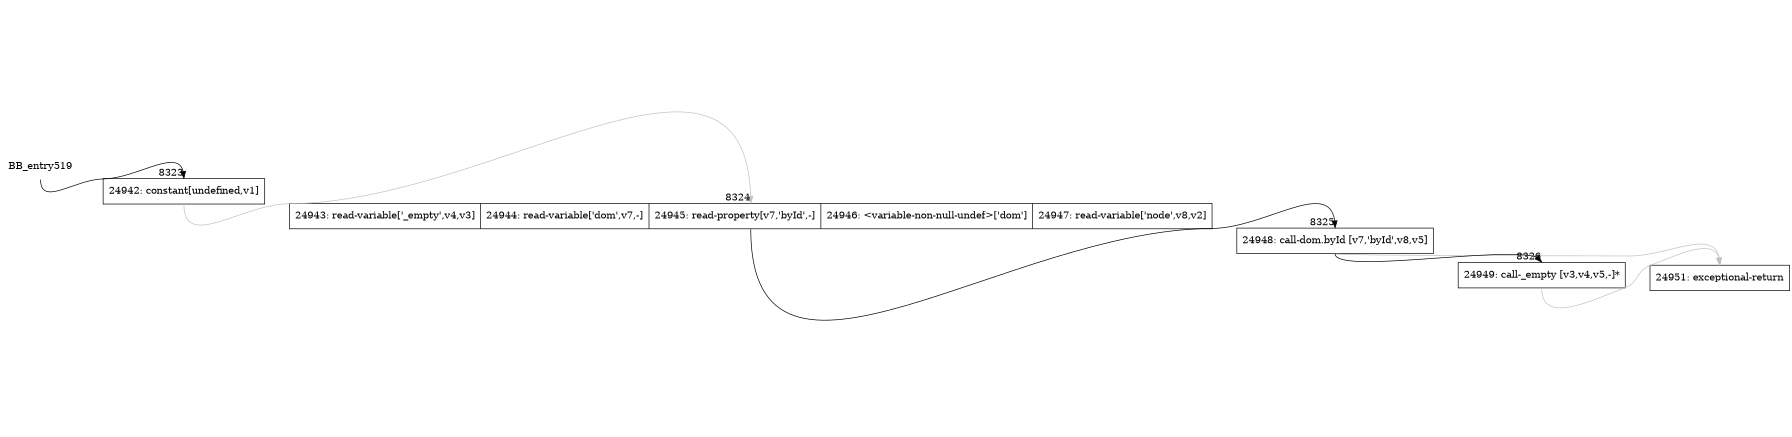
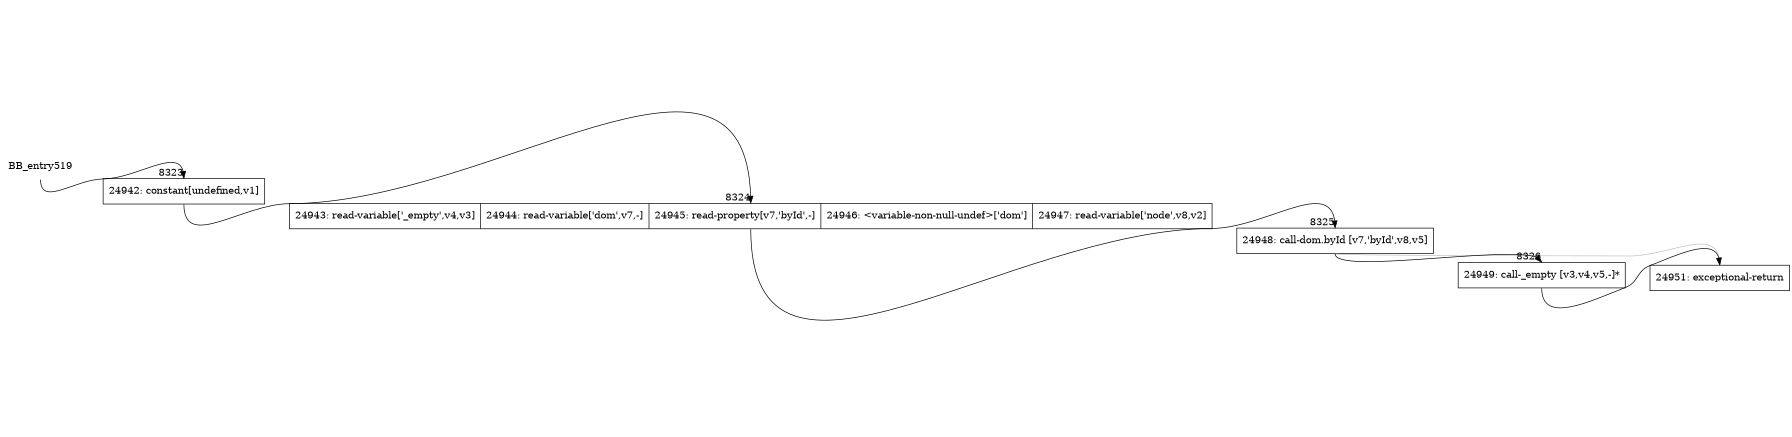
  digraph {
    rankdir=LR
    node [shape=record]
    edge [headport=n tailport=s]
    n1 [label=BB_entry519 shape=none]
    n2 [label="{24942: constant[undefined,v1]}"]
    n3 [label="{24943: read-variable['_empty',v4,v3]|24944: read-variable['dom',v7,-]|24945: read-property[v7,'byId',-]|24946: \<variable-non-null-undef\>['dom']|24947: read-variable['node',v8,v2]}"]
    n4 [label="{24948: call-dom.byId [v7,'byId',v8,v5]}"]
    n5 [label="{24951: exceptional-return}"]
    n6 [label="{24949: call-_empty [v3,v4,v5,-]*}"]
    n1 -> n2 [headlabel="    8323"]
-   n2 -> n3 [headlabel="      8324" color=gray]
+   n2 -> n3 [headlabel="      8324"]
    n3 -> n4 [headlabel="      8325"]
    n4 -> n5 [color=gray]
    n4 -> n6 [headlabel="      8326"]
-   n6 -> n5 [color=gray]
+   n6 -> n5 [color=black]
  }
